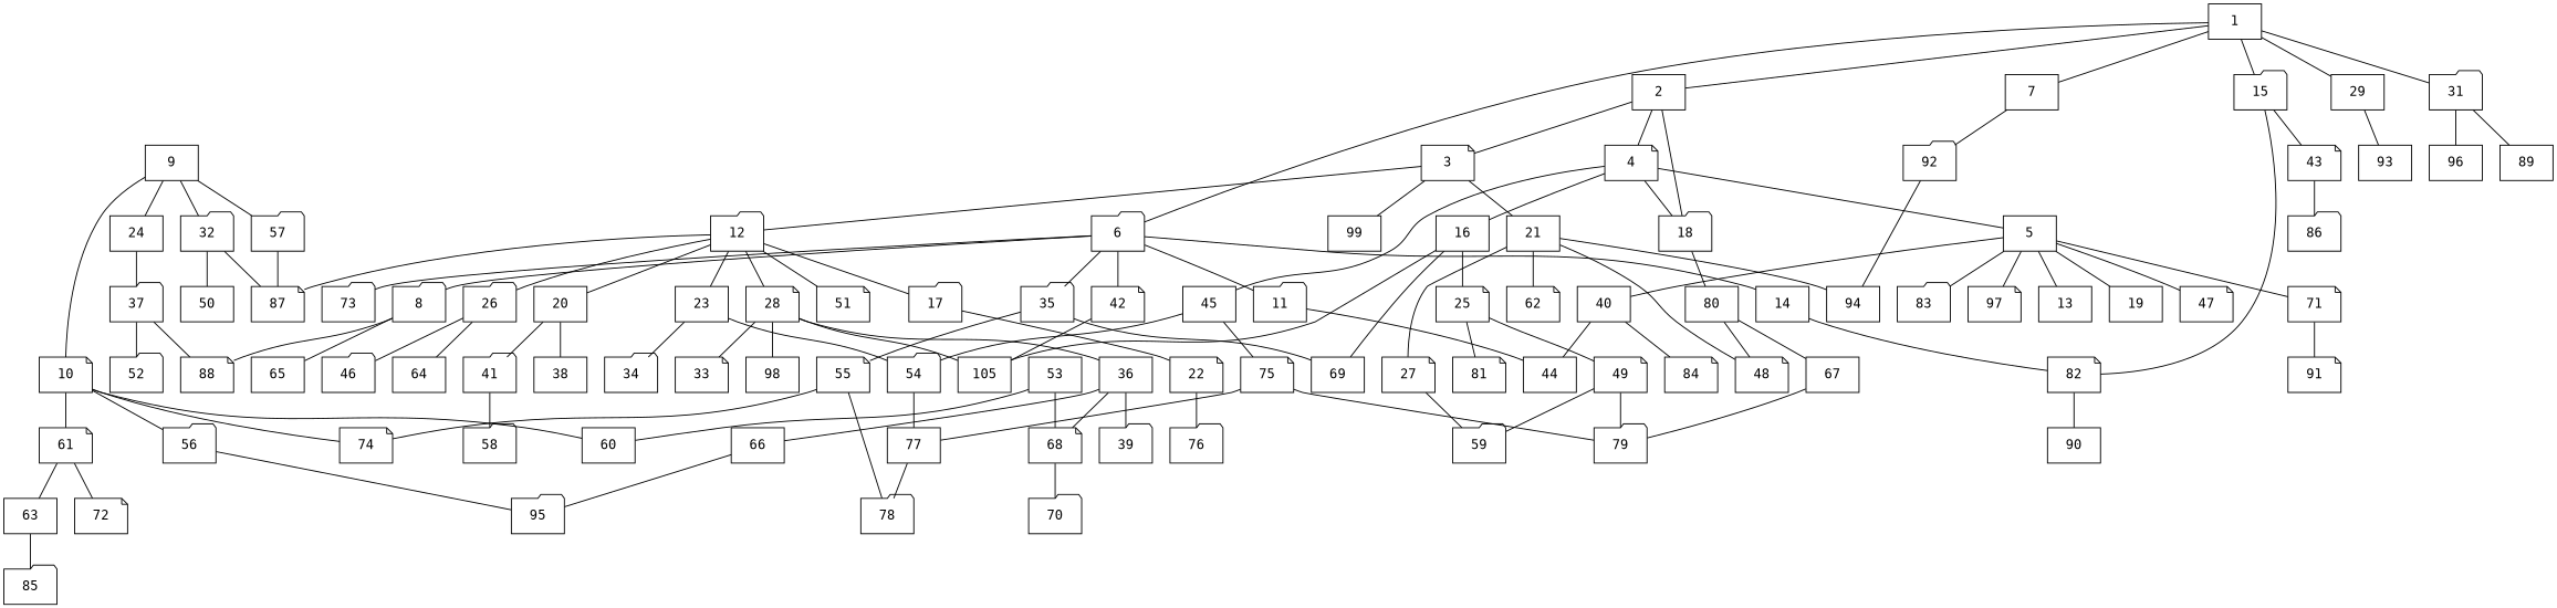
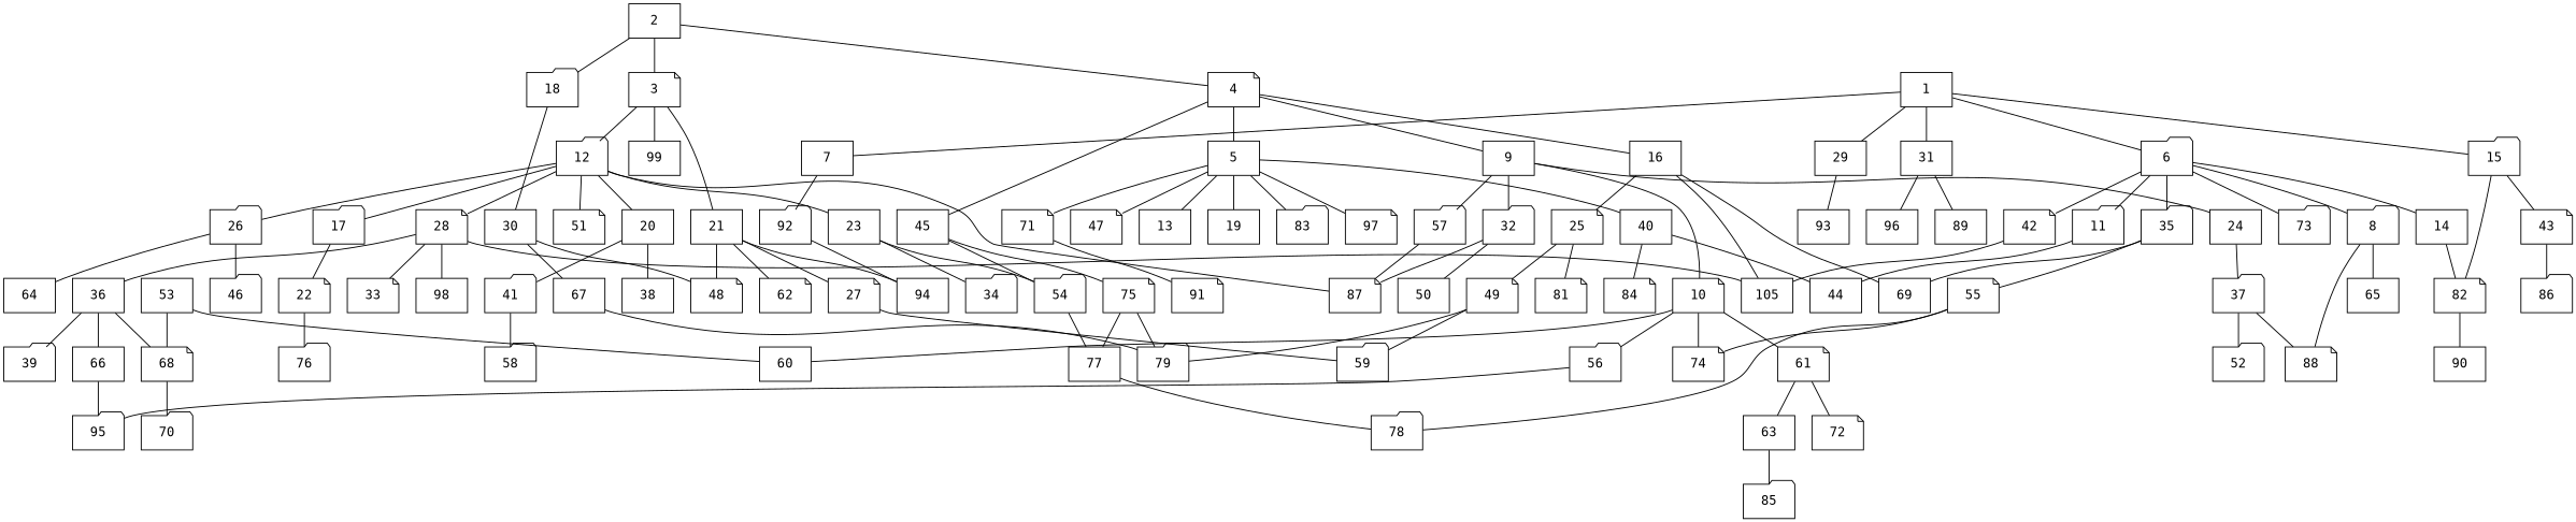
  graph {
    fontname="DejaVu Sans Mono"
    node [fontname="DejaVu Sans Mono" shape=box]
    edge [fontname="DejaVu Sans Mono"]
    1
    2
    6 [shape=folder]
    7
    15 [shape=folder]
    29
-   31 [shape=folder]
+   31
    3 [shape=note]
    4 [shape=note]
    18 [shape=folder]
    8 [shape=folder]
    11 [shape=folder]
    14
    35 [shape=folder]
    42 [shape=note]
    73 [shape=folder]
    92 [shape=folder]
    82 [shape=note]
    43 [shape=note]
    93
    89
    96
    12 [shape=folder]
    21
    99
    5
    9
    16
    45
-   30 [label=80]
+   30
    65
    88 [shape=note]
    44
    69
    55 [shape=note]
    n36 [label=105]
    53
    60
    68 [shape=note]
    94
    90
    86 [shape=folder]
    17 [shape=folder]
    20
    23
    26 [shape=folder]
    28 [shape=note]
    51 [shape=note]
    87 [shape=note]
    27 [shape=note]
    48 [shape=note]
    62 [shape=note]
    13
    19
    40
    47 [shape=note]
    71 [shape=note]
    83 [shape=folder]
    97 [shape=note]
    10 [shape=note]
    24
    32 [shape=folder]
    57 [shape=folder]
    25 [shape=note]
    54 [shape=folder]
    75 [shape=note]
    67
    22 [shape=note]
    38
    41 [shape=folder]
    34 [shape=folder]
    46 [shape=folder]
    64
    33 [shape=note]
    36
    98
    59 [shape=folder]
    84 [shape=note]
    91 [shape=note]
    56 [shape=folder]
    61 [shape=note]
    74 [shape=note]
    37 [shape=folder]
    50
    49 [shape=note]
    81 [shape=note]
    77
    79 [shape=folder]
    78 [shape=folder]
    70 [shape=folder]
    95 [shape=folder]
    63
    72 [shape=note]
    52 [shape=folder]
    85 [shape=folder]
    76 [shape=folder]
    58 [shape=folder]
    39 [shape=folder]
    66
-   1 -- 2
    1 -- 6
    1 -- 7
    1 -- 15
    1 -- 29
    1 -- 31
    2 -- 3
    2 -- 4
    2 -- 18
    6 -- 8
    6 -- 11
    6 -- 14
    6 -- 35
    6 -- 42
    6 -- 73
    7 -- 92
    15 -- 82
    15 -- 43
    29 -- 93
    31 -- 89
    31 -- 96
    3 -- 12
    3 -- 21
    3 -- 99
    4 -- 5
-   4 -- 18
+   4 -- 9
    4 -- 16
    4 -- 45
    18 -- 30
    8 -- 65
    8 -- 88
    11 -- 44
    14 -- 82
    35 -- 69
    35 -- 55
    42 -- n36
    92 -- 94
    82 -- 90
    43 -- 86
    12 -- 17
    12 -- 20
    12 -- 23
    12 -- 26
    12 -- 28
    12 -- 51
    12 -- 87
    21 -- 94
    21 -- 27
    21 -- 48
    21 -- 62
    5 -- 13
    5 -- 19
    5 -- 40
    5 -- 47
    5 -- 71
    5 -- 83
    5 -- 97
    9 -- 10
    9 -- 24
    9 -- 32
    9 -- 57
    16 -- 69
    16 -- n36
    16 -- 25
    45 -- 54
    45 -- 75
    30 -- 48
    30 -- 67
    55 -- 74
    55 -- 78
    53 -- 60
    53 -- 68
    68 -- 70
    17 -- 22
    20 -- 38
    20 -- 41
    23 -- 54
    23 -- 34
    26 -- 46
    26 -- 64
    28 -- n36
    28 -- 33
    28 -- 36
    28 -- 98
    27 -- 59
    40 -- 44
    40 -- 84
    71 -- 91
    10 -- 60
    10 -- 56
    10 -- 61
    10 -- 74
    24 -- 37
    32 -- 87
    32 -- 50
    57 -- 87
    25 -- 49
    25 -- 81
    54 -- 77
    75 -- 77
    75 -- 79
    67 -- 79
    22 -- 76
    41 -- 58
    36 -- 68
    36 -- 39
    36 -- 66
    56 -- 95
    61 -- 63
    61 -- 72
    37 -- 88
    37 -- 52
    49 -- 59
    49 -- 79
    77 -- 78
    63 -- 85
    66 -- 95
  }
